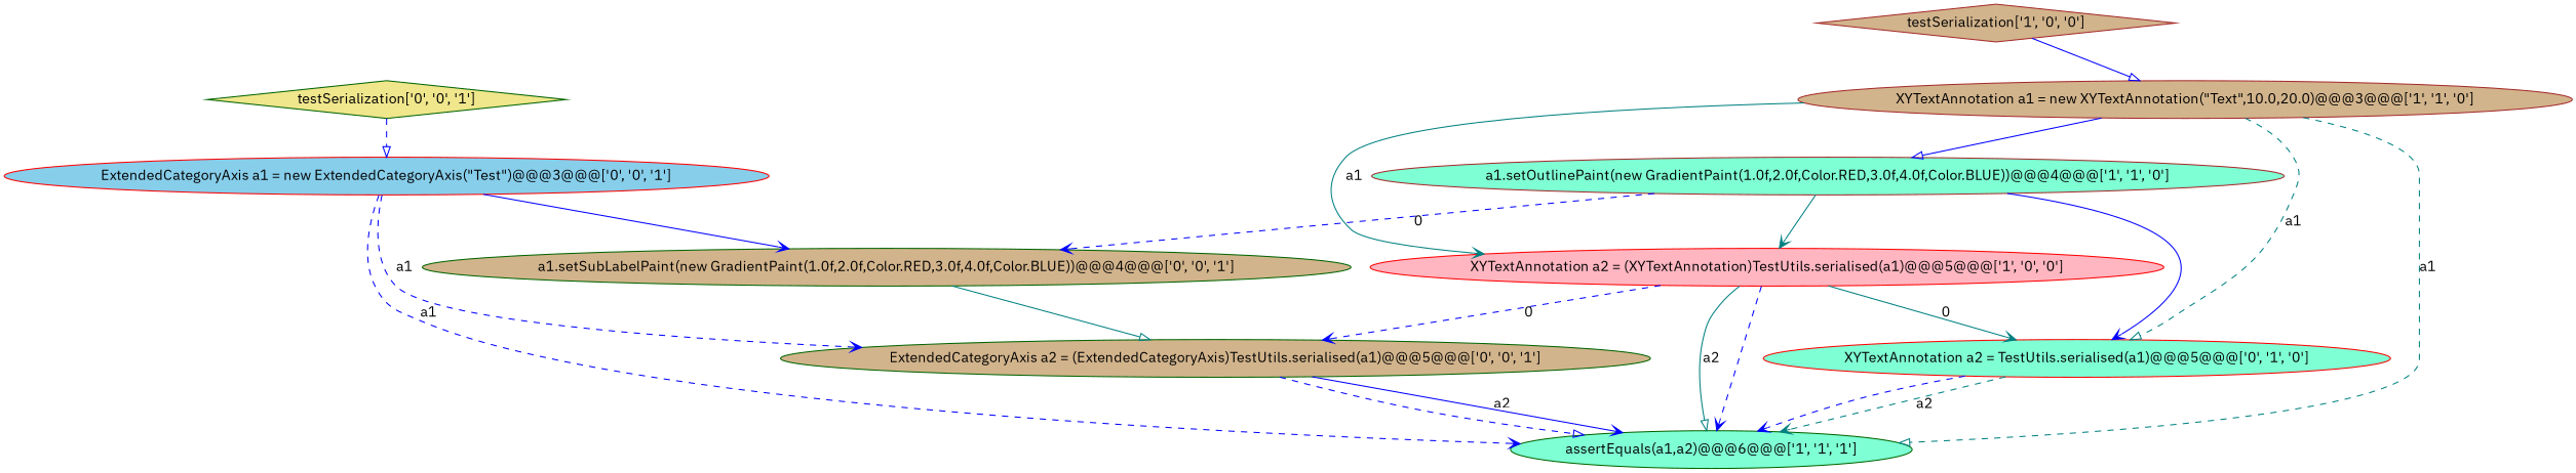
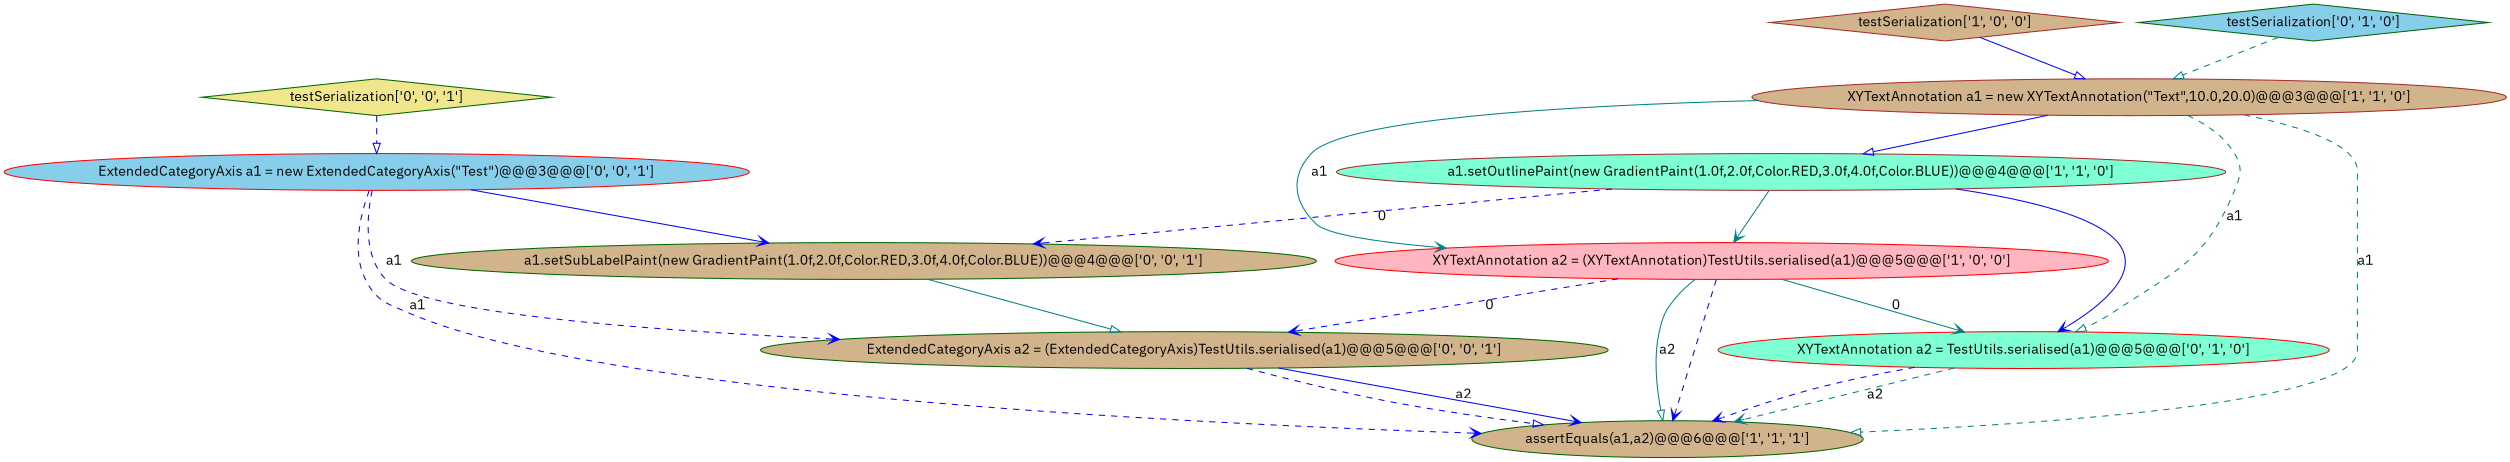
  digraph {
    fontname="IBM Plex Sans"
    node [color=darkgreen fillcolor=tan fontname="IBM Plex Sans" shape=ellipse style=filled]
    edge [arrowhead=vee color=blue fontname="IBM Plex Sans" style=dashed]
    n1 [fillcolor=khaki label="testSerialization['0', '0', '1']" shape=diamond]
    n2 [color=red fillcolor=skyblue label="ExtendedCategoryAxis a1 = new ExtendedCategoryAxis(\"Test\")@@@3@@@['0', '0', '1']"]
-   n3 [fillcolor=aquamarine label="assertEquals(a1,a2)@@@6@@@['1', '1', '1']"]
+   n3 [label="assertEquals(a1,a2)@@@6@@@['1', '1', '1']"]
    n4 [label="a1.setSubLabelPaint(new GradientPaint(1.0f,2.0f,Color.RED,3.0f,4.0f,Color.BLUE))@@@4@@@['0', '0', '1']"]
    n5 [label="ExtendedCategoryAxis a2 = (ExtendedCategoryAxis)TestUtils.serialised(a1)@@@5@@@['0', '0', '1']"]
    n6 [color=brown label="testSerialization['1', '0', '0']" shape=diamond]
    n7 [color=brown label="XYTextAnnotation a1 = new XYTextAnnotation(\"Text\",10.0,20.0)@@@3@@@['1', '1', '0']"]
    n8 [color=red fillcolor=aquamarine label="XYTextAnnotation a2 = TestUtils.serialised(a1)@@@5@@@['0', '1', '0']"]
    n9 [color=brown fillcolor=aquamarine label="a1.setOutlinePaint(new GradientPaint(1.0f,2.0f,Color.RED,3.0f,4.0f,Color.BLUE))@@@4@@@['1', '1', '0']"]
    n10 [color=red fillcolor=lightpink label="XYTextAnnotation a2 = (XYTextAnnotation)TestUtils.serialised(a1)@@@5@@@['1', '0', '0']"]
+   n11 [fillcolor=skyblue label="testSerialization['0', '1', '0']" shape=diamond]
    n1 -> n2 [arrowhead=onormal]
    n2 -> n3 [label=a1]
    n2 -> n4 [style=solid]
    n2 -> n5 [label=a1]
    n4 -> n5 [arrowhead=onormal color=teal style=solid]
    n5 -> n3 [label=a2 style=solid]
    n5 -> n3 [arrowhead=onormal]
    n6 -> n7 [arrowhead=onormal style=solid]
    n7 -> n3 [arrowhead=onormal color=teal label=a1]
    n7 -> n8 [arrowhead=onormal color=teal label=a1]
    n7 -> n9 [arrowhead=onormal style=solid]
    n7 -> n10 [color=teal label=a1 style=solid]
    n8 -> n3 [color=teal label=a2]
    n8 -> n3
    n9 -> n4 [label=0]
    n9 -> n8 [style=solid]
    n9 -> n10 [color=teal style=solid]
    n10 -> n3 [arrowhead=onormal color=teal label=a2 style=solid]
    n10 -> n3
    n10 -> n5 [label=0]
    n10 -> n8 [color=teal label=0 style=solid]
+   n11 -> n7 [arrowhead=onormal color=teal]
  }
